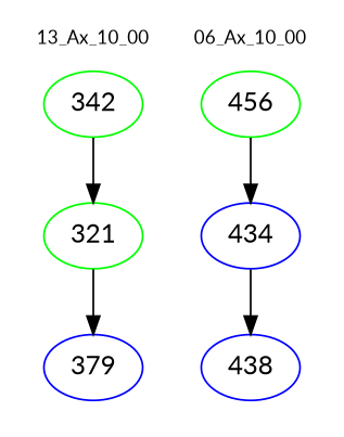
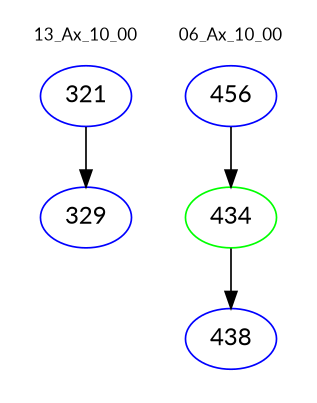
  digraph {
    fontname=Lato
    node [color=green fontname=Lato]
    edge [color=black fontname=Lato]
-   n1 [label=342]
-   n2 [label=321]
-   n3 [color=blue label=379]
-   n4 [label=456]
-   n5 [color=blue label=434]
+   n2 [color=blue label=321]
+   n3 [color=blue label=329]
+   n4 [color=blue label=456]
+   n5 [label=434]
    n6 [color=blue label=438]
    subgraph cluster_1 {
      color=white
      fontsize=10
      label="13_Ax_10_00"
-     n1
      n2
      n3
    }
    subgraph cluster_2 {
      color=white
      fontsize=10
      label="06_Ax_10_00"
      n4
      n5
      n6
    }
-   n1 -> n2
    n2 -> n3
    n4 -> n5
    n5 -> n6
  }
